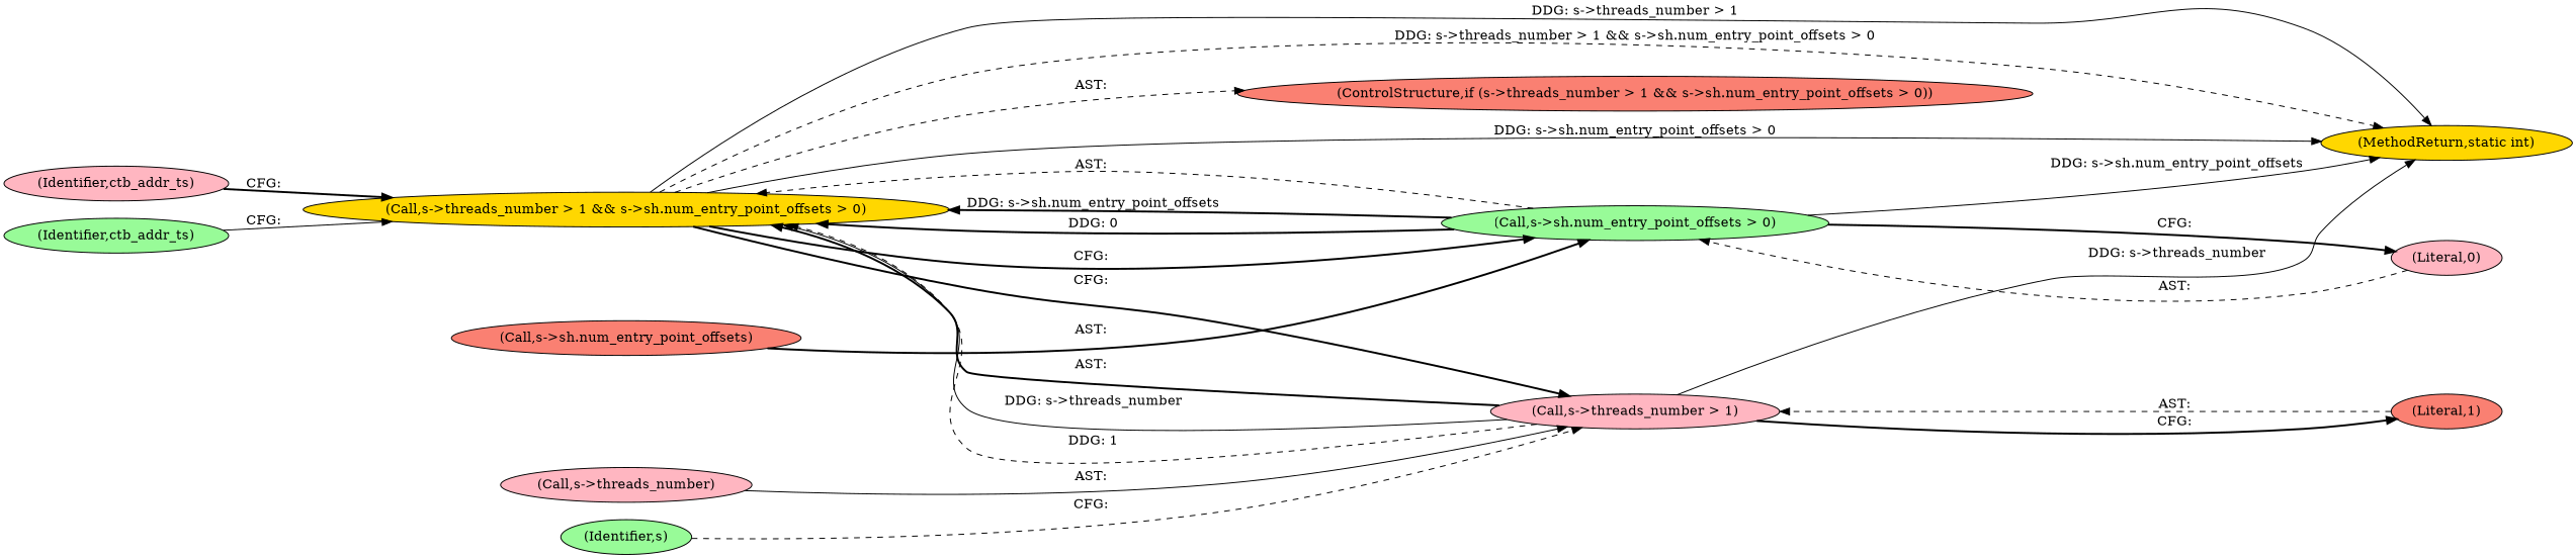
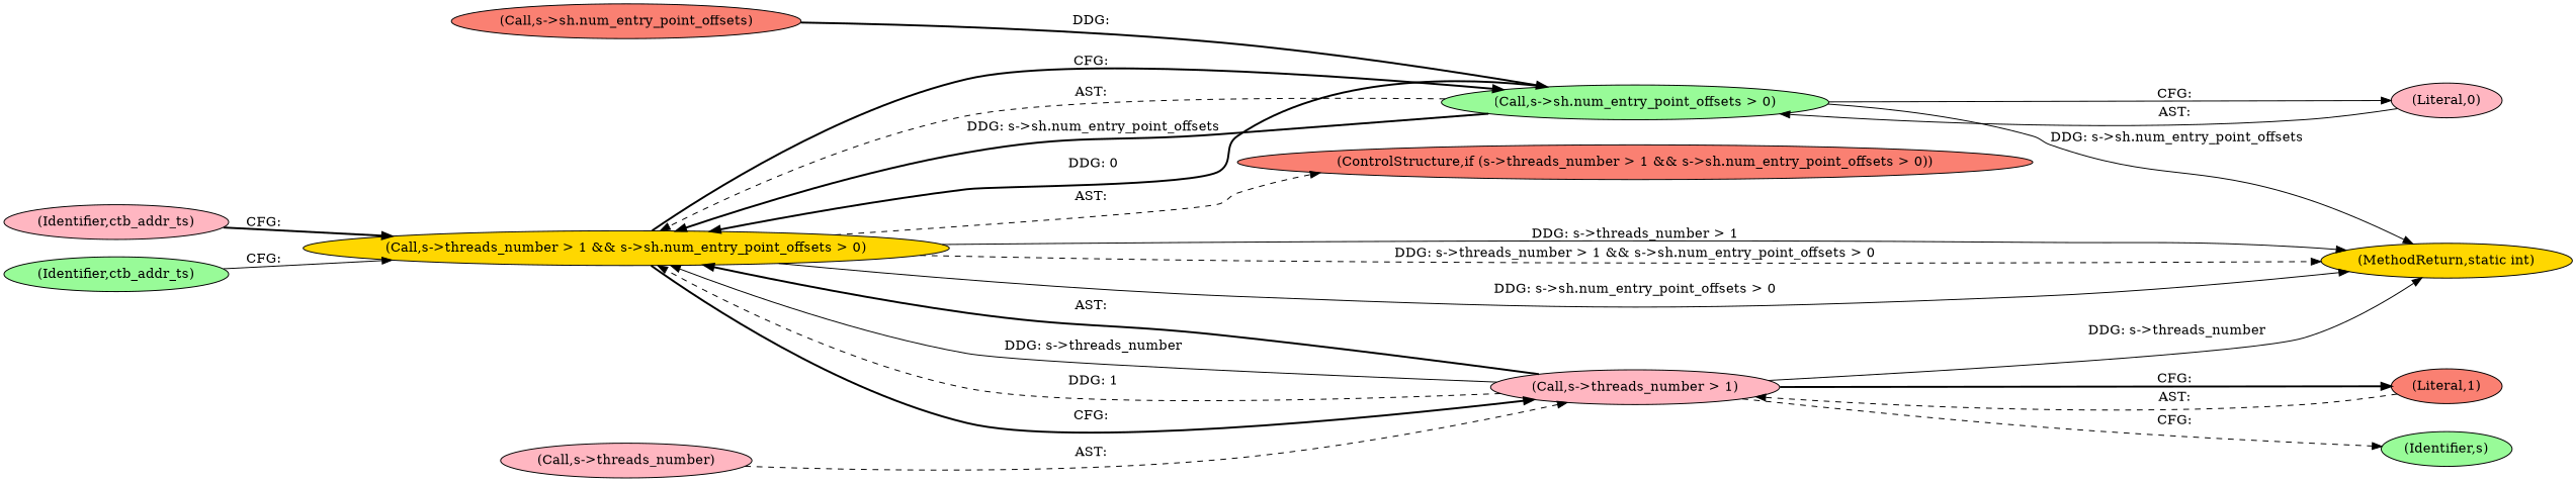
  digraph {
    rankdir=LR
    node [fillcolor=lightpink style=filled]
    edge [style=solid]
    n1 [fillcolor=gold label="(Call,s->threads_number > 1 && s->sh.num_entry_point_offsets > 0)"]
    n2 [label="(Call,s->threads_number > 1)"]
    n3 [fillcolor=palegreen label="(Call,s->sh.num_entry_point_offsets > 0)"]
    n4 [fillcolor=gold label="(MethodReturn,static int)"]
    n5 [fillcolor=salmon label="(ControlStructure,if (s->threads_number > 1 && s->sh.num_entry_point_offsets > 0))"]
    n6 [fillcolor=salmon label="(Literal,1)"]
    n7 [label="(Literal,0)"]
    n8 [label="(Identifier,ctb_addr_ts)"]
    n9 [label="(Call,s->threads_number)"]
    n10 [fillcolor=palegreen label="(Identifier,ctb_addr_ts)"]
    n11 [fillcolor=salmon label="(Call,s->sh.num_entry_point_offsets)"]
    n12 [fillcolor=palegreen label="(Identifier,s)"]
    n1 -> n2 [label="CFG: " style=bold]
    n1 -> n3 [label="CFG: " style=bold]
    n1 -> n4 [label="DDG: s->sh.num_entry_point_offsets > 0"]
    n1 -> n4 [label="DDG: s->threads_number > 1"]
    n1 -> n4 [label="DDG: s->threads_number > 1 && s->sh.num_entry_point_offsets > 0" style=dashed]
    n1 -> n5 [label="AST: " style=dashed]
    n2 -> n1 [label="AST: " style=bold]
    n2 -> n1 [label="DDG: s->threads_number"]
    n2 -> n1 [label="DDG: 1" style=dashed]
    n2 -> n4 [label="DDG: s->threads_number"]
    n2 -> n6 [label="CFG: " style=bold]
    n3 -> n1 [label="AST: " style=dashed]
    n3 -> n1 [label="DDG: s->sh.num_entry_point_offsets" style=bold]
    n3 -> n1 [label="DDG: 0" style=bold]
    n3 -> n4 [label="DDG: s->sh.num_entry_point_offsets"]
-   n3 -> n7 [label="CFG: " style=bold]
+   n3 -> n7 [label="CFG: "]
    n6 -> n2 [label="AST: " style=dashed]
-   n7 -> n3 [label="AST: " style=dashed]
+   n7 -> n3 [label="AST: "]
    n8 -> n1 [label="CFG: " style=bold]
-   n9 -> n2 [label="AST: "]
+   n9 -> n2 [label="AST: " style=dashed]
    n10 -> n1 [label="CFG: "]
-   n11 -> n3 [label="AST: " style=bold]
-   n12 -> n2 [label="CFG: " style=dashed]
+   n11 -> n3 [label="DDG: " style=bold]
+   n2 -> n12 [label="CFG: " style=dashed]
  }
